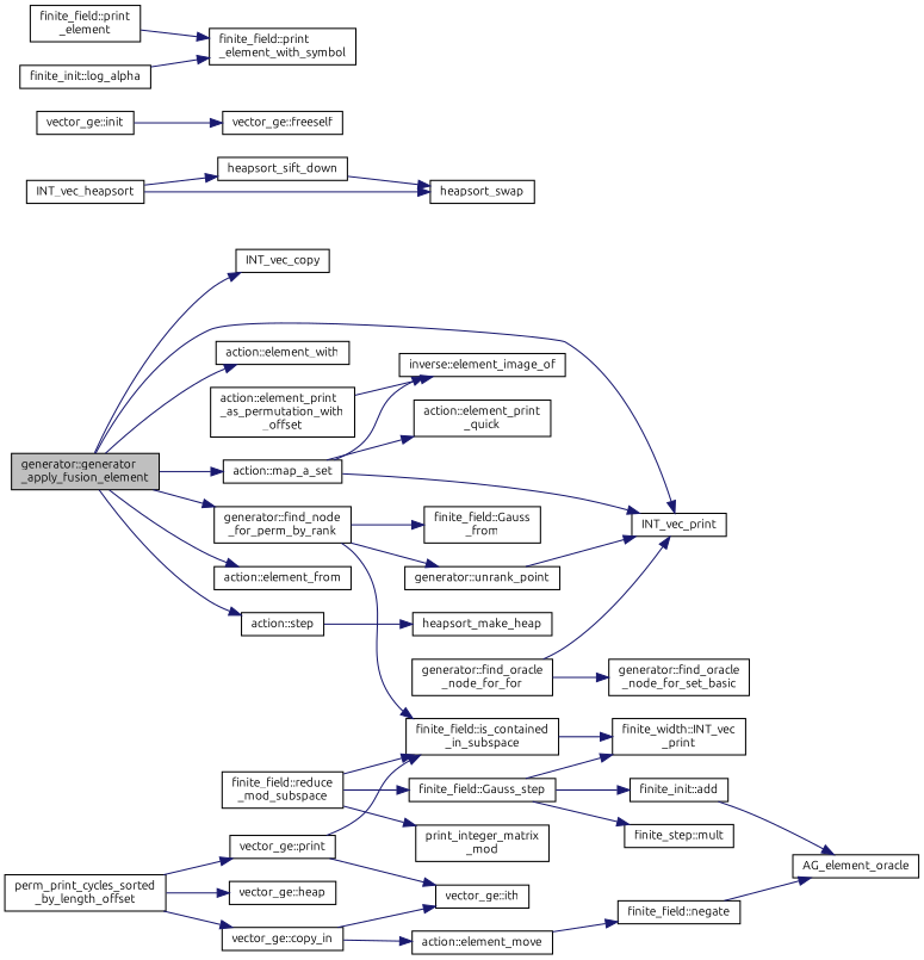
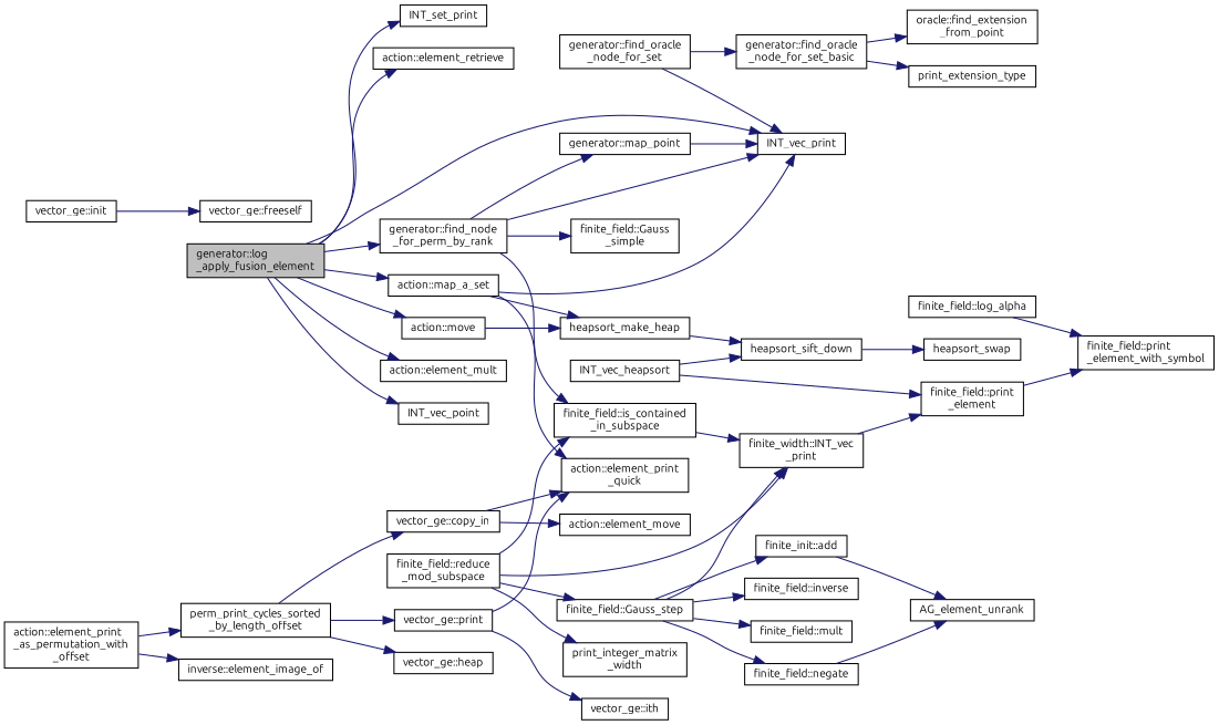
  digraph {
    fontname=Ubuntu
    rankdir=LR
    node [color=black fillcolor=white fontname=Ubuntu fontsize=10 shape=record style=filled]
    edge [color=midnightblue fontname=Ubuntu fontsize=10 labelfontname=Helvetica labelfontsize=10 style=solid]
-   n1 [fillcolor=grey75 fontcolor=black height=0.2 label="generator::generator\l_apply_fusion_element" width=0.4]
-   n3 [height=0.2 label="action::element_with" width=0.4]
+   n1 [fillcolor=grey75 fontcolor=black height=0.2 label="generator::log\l_apply_fusion_element" width=0.4]
+   n2 [height=0.2 label=INT_set_print width=0.4]
+   n3 [height=0.2 label="action::element_retrieve" width=0.4]
    n4 [height=0.2 label=INT_vec_print width=0.4]
    n5 [height=0.2 label="action::map_a_set" width=0.4]
-   n6 [height=0.2 label="action::element_from" width=0.4]
-   n7 [height=0.2 label="action::step" width=0.4]
+   n6 [height=0.2 label="action::element_mult" width=0.4]
+   n7 [height=0.2 label="action::move" width=0.4]
    n8 [height=0.2 label="generator::find_node\l_for_perm_by_rank" width=0.4]
-   n9 [height=0.2 label=INT_vec_copy width=0.4]
+   n9 [height=0.2 label=INT_vec_point width=0.4]
    n10 [height=0.2 label="action::element_print\l_quick" width=0.4]
    n11 [height=0.2 label="inverse::element_image_of" width=0.4]
    n12 [height=0.2 label=heapsort_make_heap width=0.4]
-   n13 [height=0.2 label="generator::unrank_point" width=0.4]
-   n14 [height=0.2 label="finite_field::Gauss\l_from" width=0.4]
+   n13 [height=0.2 label="generator::map_point" width=0.4]
+   n14 [height=0.2 label="finite_field::Gauss\l_simple" width=0.4]
    n15 [height=0.2 label="finite_field::is_contained\l_in_subspace" width=0.4]
    n16 [height=0.2 label=INT_vec_heapsort width=0.4]
    n17 [height=0.2 label=heapsort_sift_down width=0.4]
    n18 [height=0.2 label=heapsort_swap width=0.4]
-   n19 [height=0.2 label="generator::find_oracle\l_node_for_for" width=0.4]
+   n19 [height=0.2 label="generator::find_oracle\l_node_for_set" width=0.4]
    n20 [height=0.2 label="generator::find_oracle\l_node_for_set_basic" width=0.4]
    n21 [height=0.2 label="action::element_print\l_as_permutation_with\l_offset" width=0.4]
    n22 [height=0.2 label="perm_print_cycles_sorted\l_by_length_offset" width=0.4]
    n23 [height=0.2 label="vector_ge::heap" width=0.4]
    n24 [height=0.2 label="vector_ge::copy_in" width=0.4]
    n25 [height=0.2 label="vector_ge::print" width=0.4]
    n26 [height=0.2 label="vector_ge::init" width=0.4]
    n27 [height=0.2 label="vector_ge::freeself" width=0.4]
    n28 [height=0.2 label="vector_ge::ith" width=0.4]
    n29 [height=0.2 label="action::element_move" width=0.4]
    n30 [height=0.2 label="finite_width::INT_vec\l_print" width=0.4]
    n31 [height=0.2 label="finite_field::print\l_element" width=0.4]
    n32 [height=0.2 label="finite_field::reduce\l_mod_subspace" width=0.4]
-   n33 [height=0.2 label="print_integer_matrix\l_mod" width=0.4]
+   n33 [height=0.2 label="print_integer_matrix\l_width" width=0.4]
    n34 [height=0.2 label="finite_field::Gauss_step" width=0.4]
    n35 [height=0.2 label="finite_field::print\l_element_with_symbol" width=0.4]
-   n36 [height=0.2 label="finite_init::log_alpha" width=0.4]
+   n36 [height=0.2 label="finite_field::log_alpha" width=0.4]
    n37 [height=0.2 label="finite_field::negate" width=0.4]
-   n38 [height=0.2 label="finite_step::mult" width=0.4]
+   n38 [height=0.2 label="finite_field::mult" width=0.4]
+   n39 [height=0.2 label="finite_field::inverse" width=0.4]
    n40 [height=0.2 label="finite_init::add" width=0.4]
-   n41 [height=0.2 label=AG_element_oracle width=0.4]
+   n41 [height=0.2 label=AG_element_unrank width=0.4]
+   n42 [height=0.2 label="oracle::find_extension\l_from_point" width=0.4]
+   n43 [height=0.2 label=print_extension_type width=0.4]
+   n1 -> n2
    n1 -> n3
    n1 -> n4
    n1 -> n5
    n1 -> n6
    n1 -> n7
    n1 -> n8
    n1 -> n9
    n5 -> n4
    n5 -> n10
-   n5 -> n11
+   n5 -> n12
    n7 -> n12
+   n8 -> n4
    n8 -> n13
    n8 -> n14
    n8 -> n15
+   n12 -> n17
    n13 -> n4
    n15 -> n30
    n16 -> n17
-   n16 -> n18
+   n16 -> n31
    n17 -> n18
    n19 -> n4
    n19 -> n20
+   n20 -> n42
+   n20 -> n43
    n21 -> n11
+   n21 -> n22
    n22 -> n23
    n22 -> n24
    n22 -> n25
-   n24 -> n28
+   n24 -> n10
    n24 -> n29
-   n25 -> n15
+   n25 -> n10
    n25 -> n28
    n26 -> n27
+   n30 -> n31
    n31 -> n35
    n32 -> n15
+   n32 -> n30
    n32 -> n33
    n32 -> n34
    n34 -> n30
-   n29 -> n37
+   n34 -> n37
    n34 -> n38
+   n34 -> n39
    n34 -> n40
    n36 -> n35
    n37 -> n41
    n40 -> n41
  }
